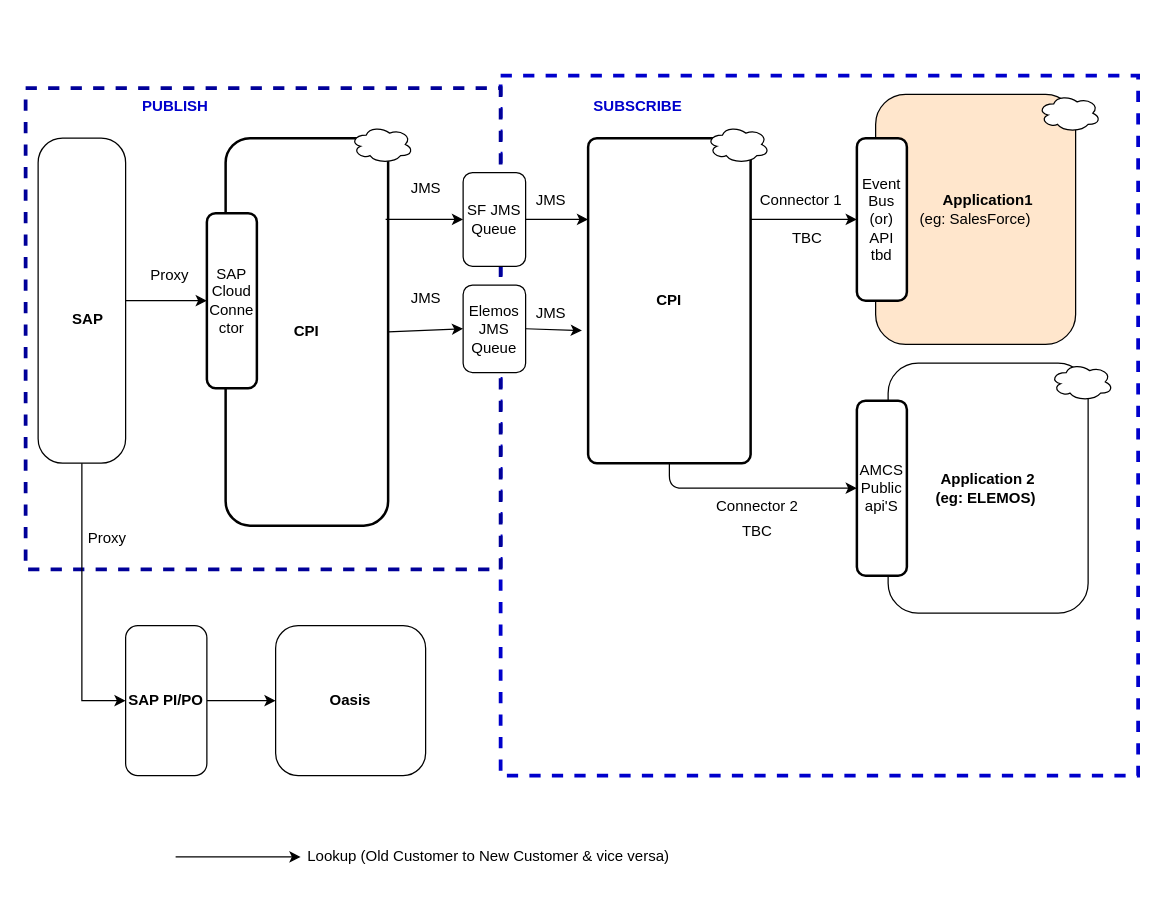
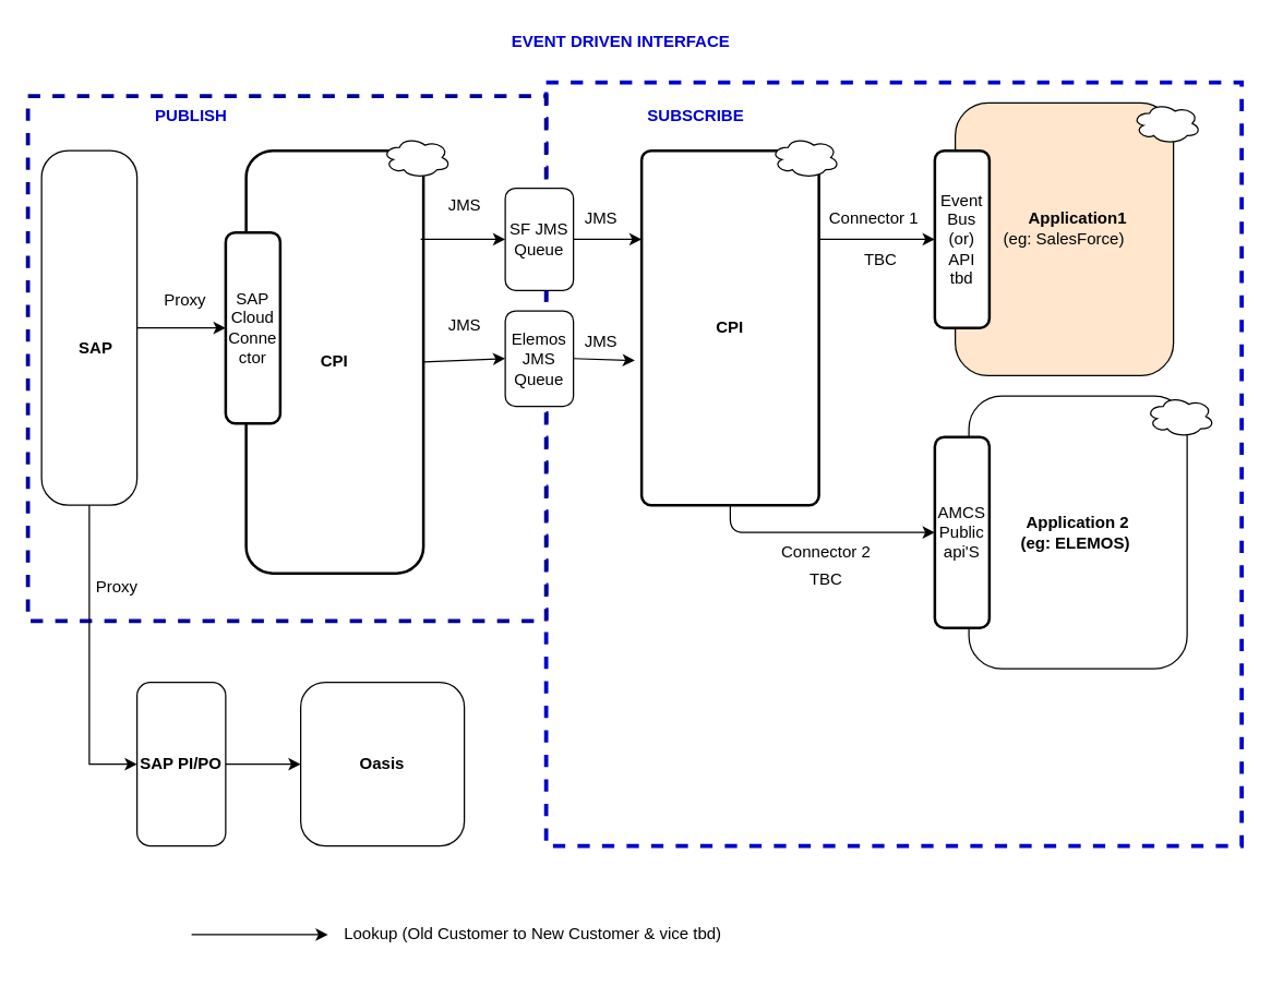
  <mxCell id="0" />
  <mxCell id="1" parent="0" />
  <mxCell id="2" value="" style="group" parent="1" vertex="1" connectable="0"><mxGeometry x="20" y="70" width="890" height="560" as="geometry" /></mxCell>
  <mxCell id="3" value="" style="rounded=0;whiteSpace=wrap;html=1;dashed=1;strokeColor=#0000CC;strokeWidth=3;" parent="2" vertex="1"><mxGeometry x="380" y="-10" width="510" height="560" as="geometry" /></mxCell>
  <mxCell id="4" value="" style="rounded=0;whiteSpace=wrap;html=1;dashed=1;strokeWidth=3;strokeColor=#000099;" parent="2" vertex="1"><mxGeometry width="380" height="385" as="geometry" /></mxCell>
  <mxCell id="5" value="" style="edgeStyle=orthogonalEdgeStyle;rounded=0;orthogonalLoop=1;jettySize=auto;html=1;entryX=0;entryY=0.5;entryDx=0;entryDy=0;" parent="2" source="6" target="28" edge="1"><mxGeometry relative="1" as="geometry"><mxPoint x="160" y="170" as="targetPoint" /></mxGeometry></mxCell>
  <mxCell id="6" value="" style="whiteSpace=wrap;html=1;arcSize=28;rounded=1;rotation=-180;" parent="2" vertex="1"><mxGeometry x="10" y="40" width="70" height="260" as="geometry" /></mxCell>
  <mxCell id="7" value="&lt;b&gt;SAP&lt;/b&gt;" style="text;html=1;strokeColor=none;fillColor=none;align=center;verticalAlign=middle;whiteSpace=wrap;rotation=0;rounded=1;" parent="2" vertex="1"><mxGeometry x="25" y="170" width="50" height="30" as="geometry" /></mxCell>
  <mxCell id="8" value="&lt;b&gt;Application 2&lt;br&gt;(eg: ELEMOS)&amp;nbsp;&lt;/b&gt;" style="whiteSpace=wrap;html=1;rounded=1;" parent="2" vertex="1"><mxGeometry x="690" y="220" width="160" height="200" as="geometry" /></mxCell>
  <mxCell id="9" value="(eg: SalesForce)" style="whiteSpace=wrap;html=1;rounded=1;fillColor=#ffe6cc;" parent="2" vertex="1"><mxGeometry x="680" y="5" width="160" height="200" as="geometry" /></mxCell>
  <mxCell id="10" value="&lt;b&gt;Application1&lt;/b&gt;" style="text;html=1;strokeColor=none;fillColor=none;align=center;verticalAlign=middle;whiteSpace=wrap;rounded=1;" parent="2" vertex="1"><mxGeometry x="750" y="80" width="40" height="20" as="geometry" /></mxCell>
  <mxCell id="11" value="&lt;b&gt;CPI&lt;/b&gt;" style="whiteSpace=wrap;html=1;absoluteArcSize=1;arcSize=39;strokeWidth=2;rounded=1;" parent="2" vertex="1"><mxGeometry x="160" y="40" width="130" height="310" as="geometry" /></mxCell>
  <mxCell id="12" value="SF JMS Queue" style="whiteSpace=wrap;html=1;rounded=1;" parent="2" vertex="1"><mxGeometry x="350" y="67.5" width="50" height="75" as="geometry" /></mxCell>
  <mxCell id="13" value="Event Bus (or) API&lt;br&gt;tbd" style="rounded=1;whiteSpace=wrap;html=1;absoluteArcSize=1;arcSize=14;strokeWidth=2;" parent="2" vertex="1"><mxGeometry x="665" y="40" width="40" height="130" as="geometry" /></mxCell>
  <mxCell id="14" style="edgeStyle=orthogonalEdgeStyle;rounded=1;orthogonalLoop=1;jettySize=auto;html=1;exitX=1;exitY=0.25;exitDx=0;exitDy=0;entryX=0;entryY=0.5;entryDx=0;entryDy=0;" parent="2" source="16" target="13" edge="1"><mxGeometry relative="1" as="geometry" /></mxCell>
  <mxCell id="15" style="edgeStyle=orthogonalEdgeStyle;rounded=0;orthogonalLoop=1;jettySize=auto;html=1;exitX=0.5;exitY=0;exitDx=0;exitDy=0;" parent="2" source="6" target="37" edge="1"><mxGeometry relative="1" as="geometry"><Array as="points"><mxPoint x="45" y="490" /></Array></mxGeometry></mxCell>
  <mxCell id="16" value="&lt;b&gt;CPI&lt;/b&gt;" style="rounded=1;whiteSpace=wrap;html=1;absoluteArcSize=1;arcSize=14;strokeWidth=2;" parent="2" vertex="1"><mxGeometry x="450" y="40" width="130" height="260" as="geometry" /></mxCell>
  <mxCell id="17" style="edgeStyle=orthogonalEdgeStyle;rounded=1;orthogonalLoop=1;jettySize=auto;html=1;exitX=1;exitY=0.5;exitDx=0;exitDy=0;entryX=0;entryY=0.25;entryDx=0;entryDy=0;" parent="2" source="12" target="16" edge="1"><mxGeometry relative="1" as="geometry" /></mxCell>
  <mxCell id="18" value="AMCS Public api'S" style="rounded=1;whiteSpace=wrap;html=1;absoluteArcSize=1;arcSize=14;strokeWidth=2;" parent="2" vertex="1"><mxGeometry x="665" y="250" width="40" height="140" as="geometry" /></mxCell>
  <mxCell id="19" style="edgeStyle=orthogonalEdgeStyle;rounded=1;orthogonalLoop=1;jettySize=auto;html=1;exitX=0.5;exitY=1;exitDx=0;exitDy=0;entryX=0;entryY=0.5;entryDx=0;entryDy=0;" parent="2" source="16" target="18" edge="1"><mxGeometry relative="1" as="geometry" /></mxCell>
  <mxCell id="20" value="Connector 1" style="text;html=1;align=center;verticalAlign=middle;resizable=0;points=[];autosize=1;" parent="2" vertex="1"><mxGeometry x="580" y="80" width="80" height="20" as="geometry" /></mxCell>
  <mxCell id="21" value="Connector 2" style="text;html=1;align=center;verticalAlign=middle;resizable=0;points=[];autosize=1;" parent="2" vertex="1"><mxGeometry x="545" y="325" width="80" height="20" as="geometry" /></mxCell>
  <mxCell id="22" value="Proxy" style="text;html=1;align=center;verticalAlign=middle;resizable=0;points=[];autosize=1;" parent="2" vertex="1"><mxGeometry x="90" y="140" width="50" height="20" as="geometry" /></mxCell>
  <mxCell id="23" value="JMS" style="text;html=1;align=center;verticalAlign=middle;resizable=0;points=[];autosize=1;" parent="2" vertex="1"><mxGeometry x="400" y="80" width="40" height="20" as="geometry" /></mxCell>
  <mxCell id="24" value="PUBLISH" style="text;html=1;strokeColor=none;fillColor=none;align=center;verticalAlign=middle;whiteSpace=wrap;rounded=0;dashed=1;fontColor=#0000CC;fontStyle=1" parent="2" vertex="1"><mxGeometry x="100" y="5" width="40" height="20" as="geometry" /></mxCell>
  <mxCell id="25" value="SUBSCRIBE" style="text;html=1;strokeColor=none;fillColor=none;align=center;verticalAlign=middle;whiteSpace=wrap;rounded=0;dashed=1;fontColor=#0000CC;fontStyle=1" parent="2" vertex="1"><mxGeometry x="470" y="5" width="40" height="20" as="geometry" /></mxCell>
  <mxCell id="26" value="TBC" style="text;html=1;align=center;verticalAlign=middle;resizable=0;points=[];autosize=1;" parent="2" vertex="1"><mxGeometry x="605" y="110" width="40" height="20" as="geometry" /></mxCell>
  <mxCell id="27" value="TBC" style="text;html=1;align=center;verticalAlign=middle;resizable=0;points=[];autosize=1;" parent="2" vertex="1"><mxGeometry x="565" y="345" width="40" height="20" as="geometry" /></mxCell>
  <mxCell id="28" value="SAP Cloud Conne ctor" style="rounded=1;whiteSpace=wrap;html=1;absoluteArcSize=1;arcSize=14;strokeWidth=2;" parent="2" vertex="1"><mxGeometry x="145" y="100" width="40" height="140" as="geometry" /></mxCell>
  <mxCell id="29" value="" style="endArrow=classic;html=1;exitX=1;exitY=0.5;exitDx=0;exitDy=0;entryX=0;entryY=0.5;entryDx=0;entryDy=0;" parent="2" source="11" target="33" edge="1"><mxGeometry width="50" height="50" relative="1" as="geometry"><mxPoint x="280" y="270" as="sourcePoint" /><mxPoint x="349" y="235" as="targetPoint" /><Array as="points" /></mxGeometry></mxCell>
  <mxCell id="30" value="JMS" style="text;html=1;align=center;verticalAlign=middle;resizable=0;points=[];autosize=1;" parent="2" vertex="1"><mxGeometry x="300" y="157.5" width="40" height="20" as="geometry" /></mxCell>
  <mxCell id="31" value="" style="endArrow=classic;html=1;entryX=0;entryY=0.5;entryDx=0;entryDy=0;" parent="2" target="12" edge="1"><mxGeometry width="50" height="50" relative="1" as="geometry"><mxPoint x="288" y="105" as="sourcePoint" /><mxPoint x="300" y="130" as="targetPoint" /></mxGeometry></mxCell>
  <mxCell id="32" value="JMS" style="text;html=1;align=center;verticalAlign=middle;resizable=0;points=[];autosize=1;" parent="2" vertex="1"><mxGeometry x="300" y="70" width="40" height="20" as="geometry" /></mxCell>
  <mxCell id="33" value="Elemos JMS Queue" style="whiteSpace=wrap;html=1;rounded=1;" parent="2" vertex="1"><mxGeometry x="350" y="157.5" width="50" height="70" as="geometry" /></mxCell>
  <mxCell id="34" value="" style="endArrow=classic;html=1;exitX=1;exitY=0.5;exitDx=0;exitDy=0;entryX=-0.038;entryY=0.592;entryDx=0;entryDy=0;entryPerimeter=0;" parent="2" source="33" target="16" edge="1"><mxGeometry width="50" height="50" relative="1" as="geometry"><mxPoint x="460" y="410" as="sourcePoint" /><mxPoint x="450" y="228" as="targetPoint" /><Array as="points" /></mxGeometry></mxCell>
  <mxCell id="35" value="JMS" style="text;html=1;align=center;verticalAlign=middle;resizable=0;points=[];autosize=1;" parent="2" vertex="1"><mxGeometry x="400" y="170" width="40" height="20" as="geometry" /></mxCell>
  <mxCell id="36" style="edgeStyle=orthogonalEdgeStyle;rounded=0;orthogonalLoop=1;jettySize=auto;html=1;" parent="2" source="37" target="38" edge="1"><mxGeometry relative="1" as="geometry" /></mxCell>
  <mxCell id="37" value="&lt;b&gt;SAP PI/PO&lt;/b&gt;" style="whiteSpace=wrap;html=1;rounded=1;" parent="2" vertex="1"><mxGeometry x="80" y="430" width="65" height="120" as="geometry" /></mxCell>
  <mxCell id="38" value="&lt;b&gt;Oasis&lt;/b&gt;" style="whiteSpace=wrap;html=1;rounded=1;" parent="2" vertex="1"><mxGeometry x="200" y="430" width="120" height="120" as="geometry" /></mxCell>
  <mxCell id="39" value="Proxy" style="text;html=1;align=center;verticalAlign=middle;resizable=0;points=[];autosize=1;" parent="2" vertex="1"><mxGeometry x="40" y="350" width="50" height="20" as="geometry" /></mxCell>
  <mxCell id="40" value="" style="ellipse;shape=cloud;whiteSpace=wrap;html=1;" vertex="1" parent="2"><mxGeometry x="260" y="30" width="50" height="30" as="geometry" /></mxCell>
  <mxCell id="41" value="" style="ellipse;shape=cloud;whiteSpace=wrap;html=1;" vertex="1" parent="2"><mxGeometry x="545" y="30" width="50" height="30" as="geometry" /></mxCell>
  <mxCell id="42" value="" style="ellipse;shape=cloud;whiteSpace=wrap;html=1;" vertex="1" parent="2"><mxGeometry x="810" y="5" width="50" height="30" as="geometry" /></mxCell>
  <mxCell id="43" value="" style="ellipse;shape=cloud;whiteSpace=wrap;html=1;" vertex="1" parent="2"><mxGeometry x="820" y="220" width="50" height="30" as="geometry" /></mxCell>
  <mxCell id="44" value="" style="shape=image;html=1;verticalAlign=top;verticalLabelPosition=bottom;labelBackgroundColor=#ffffff;imageAspect=0;aspect=fixed;image=https://cdn0.iconfinder.com/data/icons/opensourceicons/32/lookup.png" vertex="1" parent="2"><mxGeometry x="490" y="254" width="32" height="32" as="geometry" /></mxCell>
  <mxCell id="45" value="" style="shape=image;html=1;verticalAlign=top;verticalLabelPosition=bottom;labelBackgroundColor=#ffffff;imageAspect=0;aspect=fixed;image=https://cdn0.iconfinder.com/data/icons/opensourceicons/32/lookup.png" vertex="1" parent="2"><mxGeometry x="96.5" y="440" width="32" height="32" as="geometry" /></mxCell>
+ <mxCell id="46" value="EVENT DRIVEN INTERFACE" style="text;html=1;strokeColor=none;fillColor=none;align=center;verticalAlign=middle;whiteSpace=wrap;rounded=0;dashed=1;fontColor=#0000CC;fontStyle=1" parent="1" vertex="1"><mxGeometry x="350" y="20" width="210" height="20" as="geometry" /></mxCell>
  <mxCell id="47" style="edgeStyle=orthogonalEdgeStyle;rounded=0;orthogonalLoop=1;jettySize=auto;html=1;exitX=1;exitY=0.5;exitDx=0;exitDy=0;" edge="1" parent="1" source="48" target="49"><mxGeometry relative="1" as="geometry" /></mxCell>
  <mxCell id="48" value="" style="shape=image;html=1;verticalAlign=top;verticalLabelPosition=bottom;labelBackgroundColor=#ffffff;imageAspect=0;aspect=fixed;image=https://cdn0.iconfinder.com/data/icons/opensourceicons/32/lookup.png" vertex="1" parent="1"><mxGeometry x="90" y="660" width="50" height="50" as="geometry" /></mxCell>
- <mxCell id="49" value="Lookup (Old Customer to New Customer &amp;amp; vice versa)" style="text;html=1;align=center;verticalAlign=middle;resizable=0;points=[];autosize=1;" vertex="1" parent="1"><mxGeometry x="240" y="675" width="300" height="20" as="geometry" /></mxCell>
+ <mxCell id="49" value="Lookup (Old Customer to New Customer &amp;amp; vice tbd)" style="text;html=1;align=center;verticalAlign=middle;resizable=0;points=[];autosize=1;" vertex="1" parent="1"><mxGeometry x="240" y="675" width="300" height="20" as="geometry" /></mxCell>
